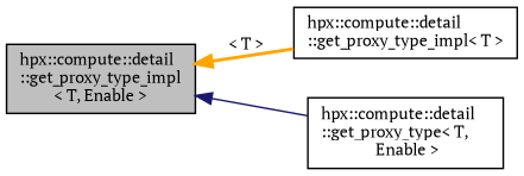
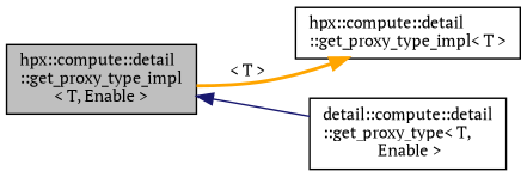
  digraph {
    fontname="PT Serif"
    rankdir=LR
    node [color=black fillcolor=white fontname="PT Serif" fontsize=10 shape=record style=filled]
    edge [dir=back fontname="PT Serif" fontsize=10 labelfontname=Helvetica labelfontsize=10]
    n1 [fillcolor=grey75 fontcolor=black height=0.2 label="hpx::compute::detail\l::get_proxy_type_impl\l\< T, Enable \>" width=0.4]
    n2 [height=0.2 label="hpx::compute::detail\l::get_proxy_type_impl\< T \>" width=0.4]
-   n3 [height=0.2 label="hpx::compute::detail\l::get_proxy_type\< T,\l Enable \>" width=0.4]
-   n1 -> n2 [color=orange label=" \< T \>" style=bold]
+   n3 [height=0.2 label="detail::compute::detail\l::get_proxy_type\< T,\l Enable \>" width=0.4]
+   n2 -> n1 [color=orange label=" \< T \>" style=bold]
    n1 -> n3 [color=midnightblue style=solid]
  }
